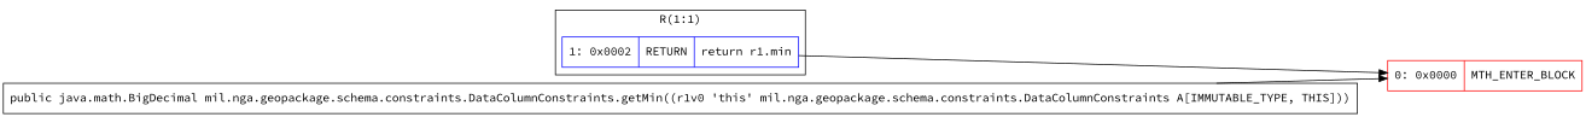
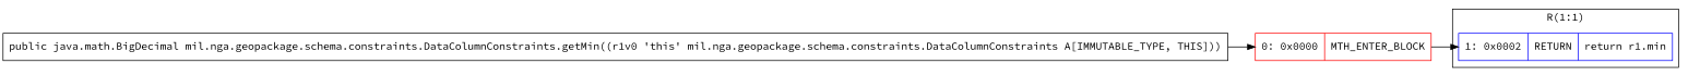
  digraph {
    rankdir=LR
    fontname="Source Code Pro"
    node [shape=record fontname="Source Code Pro"]
    edge [fontname="Source Code Pro"]
    n1 [color=blue label="{1\:\ 0x0002|RETURN\l|return r1.min\l}"]
    n2 [color=red label="{0\:\ 0x0000|MTH_ENTER_BLOCK\l}"]
    n3 [label="{public java.math.BigDecimal mil.nga.geopackage.schema.constraints.DataColumnConstraints.getMin((r1v0 'this' mil.nga.geopackage.schema.constraints.DataColumnConstraints A[IMMUTABLE_TYPE, THIS])) }"]
    subgraph cluster_1 {
      label="R(1:1)"
      n1
    }
-   n1 -> n2
+   n2 -> n1
    n3 -> n2
  }
